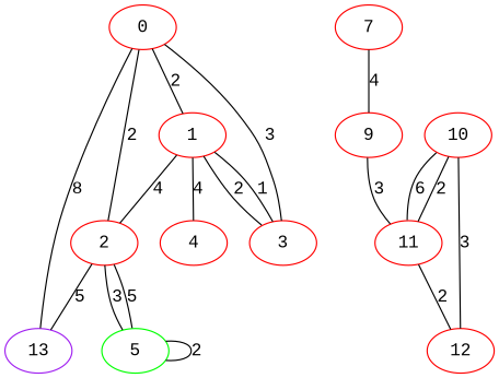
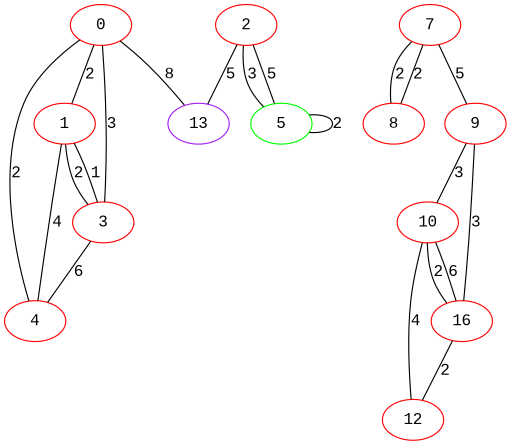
  graph {
    fontname="Liberation Mono"
    node [color=red fontname="Liberation Mono" weight=1]
    edge [fontname="Liberation Mono"]
    0
    1
    2
    3
    13 [color=purple weight=4]
    4
    5 [color=green weight=2]
    7
+   8
    9
    10
-   11
+   11 [label=16]
    12
    0 -- 1 [label=2]
-   0 -- 2 [label=2]
+   0 -- 4 [label=2]
    0 -- 3 [label=3]
    0 -- 13 [label=8]
-   1 -- 2 [label=4]
    1 -- 3 [label=2]
    1 -- 3 [label=1]
    1 -- 4 [label=4]
    2 -- 13 [label=5]
    2 -- 5 [label=3]
    2 -- 5 [label=5]
+   3 -- 4 [label=6]
    5 -- 5 [label=2]
-   7 -- 9 [label=4]
+   7 -- 8 [label=2]
+   7 -- 8 [label=2]
+   7 -- 9 [label=5]
+   9 -- 10 [label=3]
    9 -- 11 [label=3]
    10 -- 11 [label=6]
    10 -- 11 [label=2]
-   10 -- 12 [label=3]
+   10 -- 12 [label=4]
    11 -- 12 [label=2]
  }
